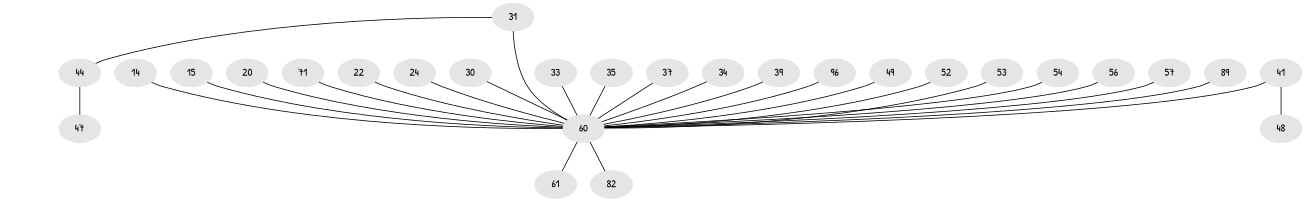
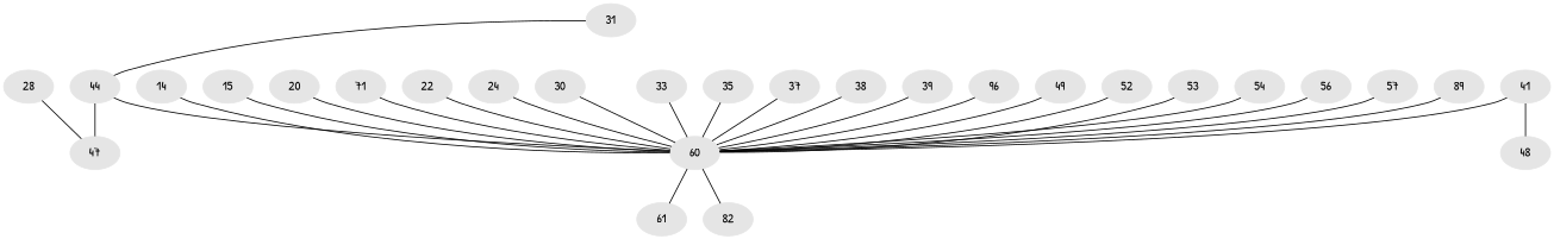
  graph {
    fontname="Patrick Hand"
    node [color=gray90 fontname="Patrick Hand" style=filled]
    edge [fontname="Patrick Hand"]
    60 [super="+27+36+58+12"]
    61
    n3 [label=82]
    14
    15
    20
    n7 [label=71]
    22
    24
+   28 [super="+26"]
    47 [super="+16"]
    30
    44 [super="+11+18"]
    31
    33 [super="+13"]
    35
    37
-   38 [super="+34" label=34]
+   38 [super="+34"]
    39
    41 [super="+23"]
    48
    n22 [label=96]
    49
    52 [super="+32"]
    53 [super="+51"]
    54
    56 [super="+45+42"]
    57
    n29 [label=89]
    60 -- 61
    60 -- n3
    14 -- 60
    15 -- 60
    20 -- 60
    n7 -- 60
    22 -- 60
    24 -- 60
+   28 -- 47
    30 -- 60
-   31 -- 60 [weight=6]
+   44 -- 60 [weight=6]
    44 -- 47 [weight=2]
    31 -- 44
    33 -- 60
    35 -- 60
    37 -- 60
    38 -- 60
    39 -- 60
    41 -- 60 [weight=3]
    41 -- 48
    n22 -- 60
    49 -- 60
    52 -- 60
    53 -- 60
    54 -- 60
    56 -- 60 [weight=6]
    57 -- 60
    n29 -- 60
  }
